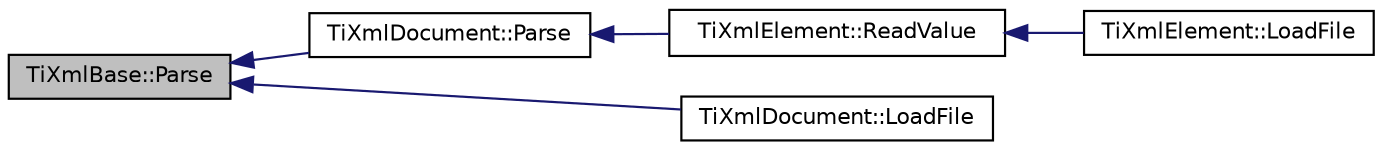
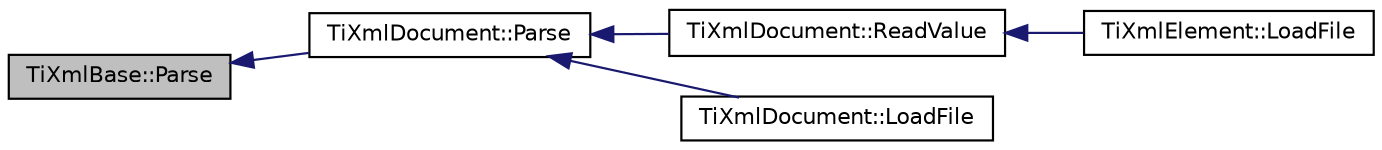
  digraph {
    rankdir=LR
    node [color=black fillcolor=white fontname=Helvetica fontsize=10 shape=record style=filled]
    edge [color=midnightblue dir=back fontname=Helvetica fontsize=10 labelfontname=Helvetica labelfontsize=10 style=solid]
    n1 [fillcolor=grey75 fontcolor=black height=0.2 label="TiXmlBase::Parse" width=0.4]
    n2 [height=0.2 label="TiXmlDocument::Parse" width=0.4]
-   n3 [height=0.2 label="TiXmlElement::ReadValue" width=0.4]
+   n3 [height=0.2 label="TiXmlDocument::ReadValue" width=0.4]
    n4 [height=0.2 label="TiXmlDocument::LoadFile" width=0.4]
    n5 [height=0.2 label="TiXmlElement::LoadFile" width=0.4]
    n1 -> n2
    n2 -> n3
-   n1 -> n4
+   n2 -> n4
    n3 -> n5
  }
